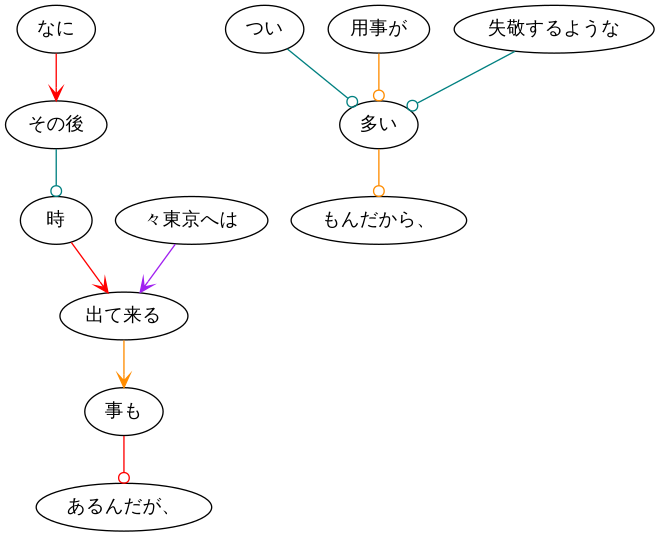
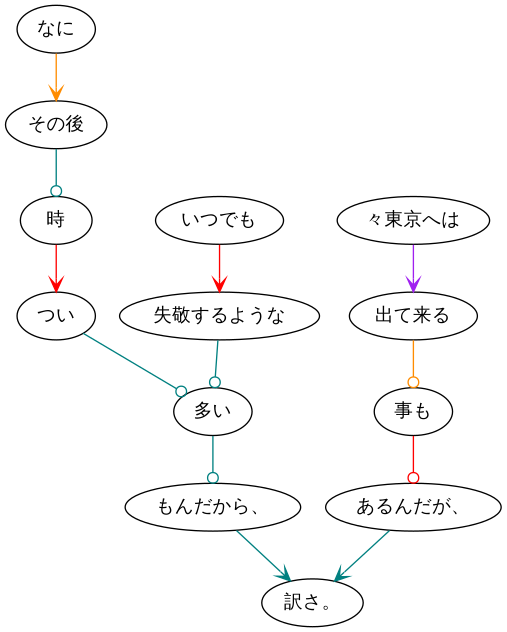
  digraph {
    fontname=Oswald
    node [fontname=Oswald]
    edge [arrowhead=vee color=teal fontname=Oswald]
    n1 [label="なに"]
    n2 [label="その後"]
    n3 [label="時"]
    n4 [label="出て来る"]
    n5 [label="事も"]
    n6 [label="々東京へは"]
    n7 [label="あるんだが、"]
+   n8 [label="訳さ。"]
    n9 [label="つい"]
    n10 [label="多い"]
    n11 [label="もんだから、"]
-   n12 [label="用事が"]
+   n13 [label="いつでも"]
    n14 [label="失敬するような"]
-   n1 -> n2 [color=red]
+   n1 -> n2 [color=darkorange]
    n2 -> n3 [arrowhead=odot]
-   n3 -> n4 [color=red]
-   n4 -> n5 [color=darkorange]
+   n3 -> n9 [color=red]
+   n4 -> n5 [arrowhead=odot color=darkorange]
    n5 -> n7 [arrowhead=odot color=red]
    n6 -> n4 [color=purple]
+   n7 -> n8
    n9 -> n10 [arrowhead=odot]
-   n10 -> n11 [arrowhead=odot color=darkorange]
-   n12 -> n10 [arrowhead=odot color=darkorange]
+   n10 -> n11 [arrowhead=odot]
+   n11 -> n8
+   n13 -> n14 [color=red]
    n14 -> n10 [arrowhead=odot]
  }
